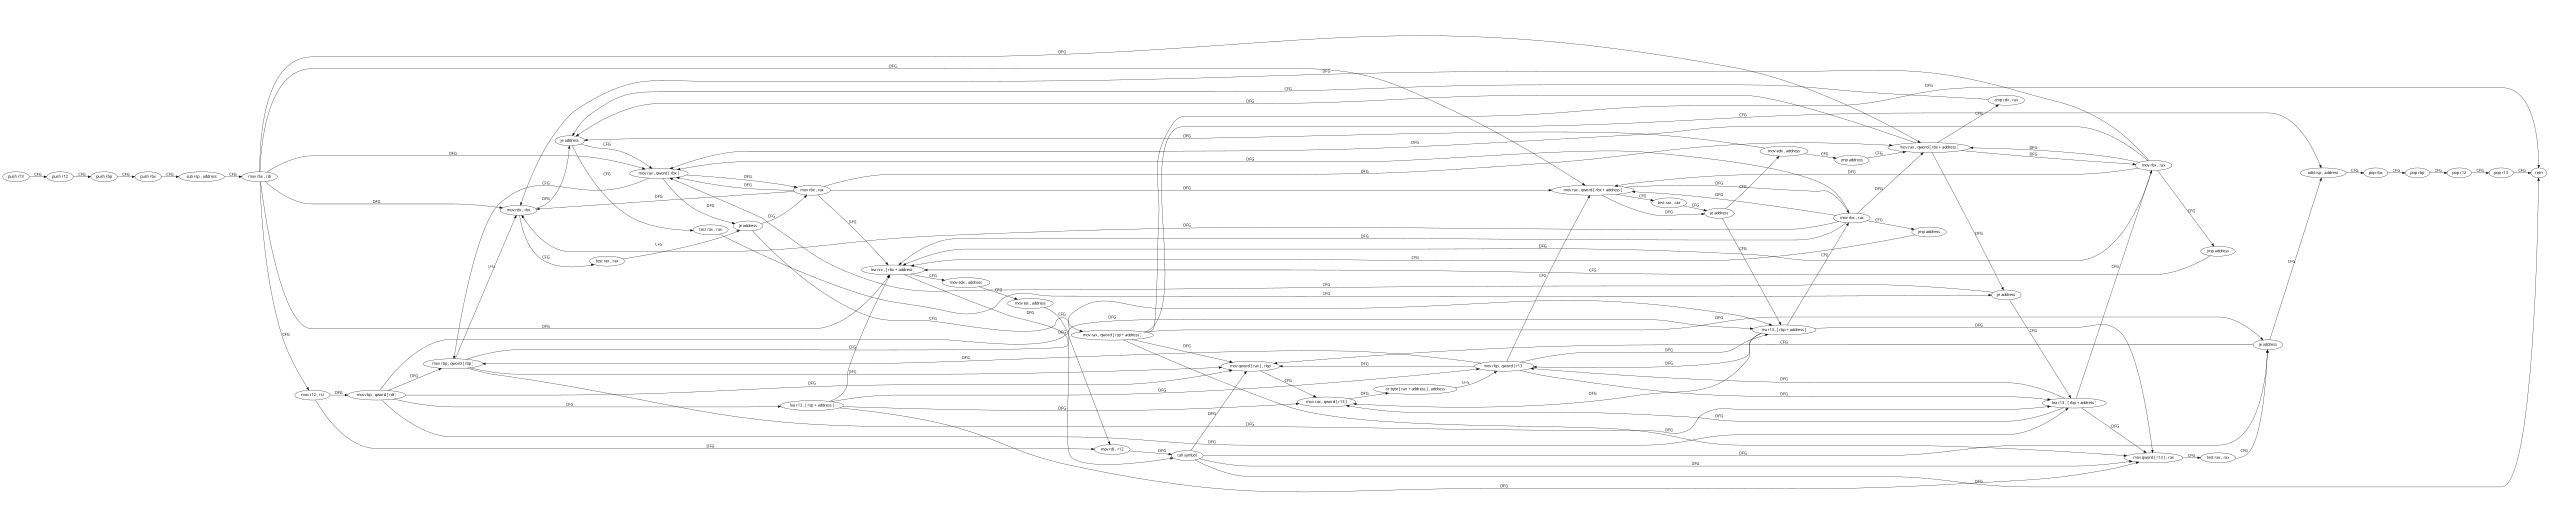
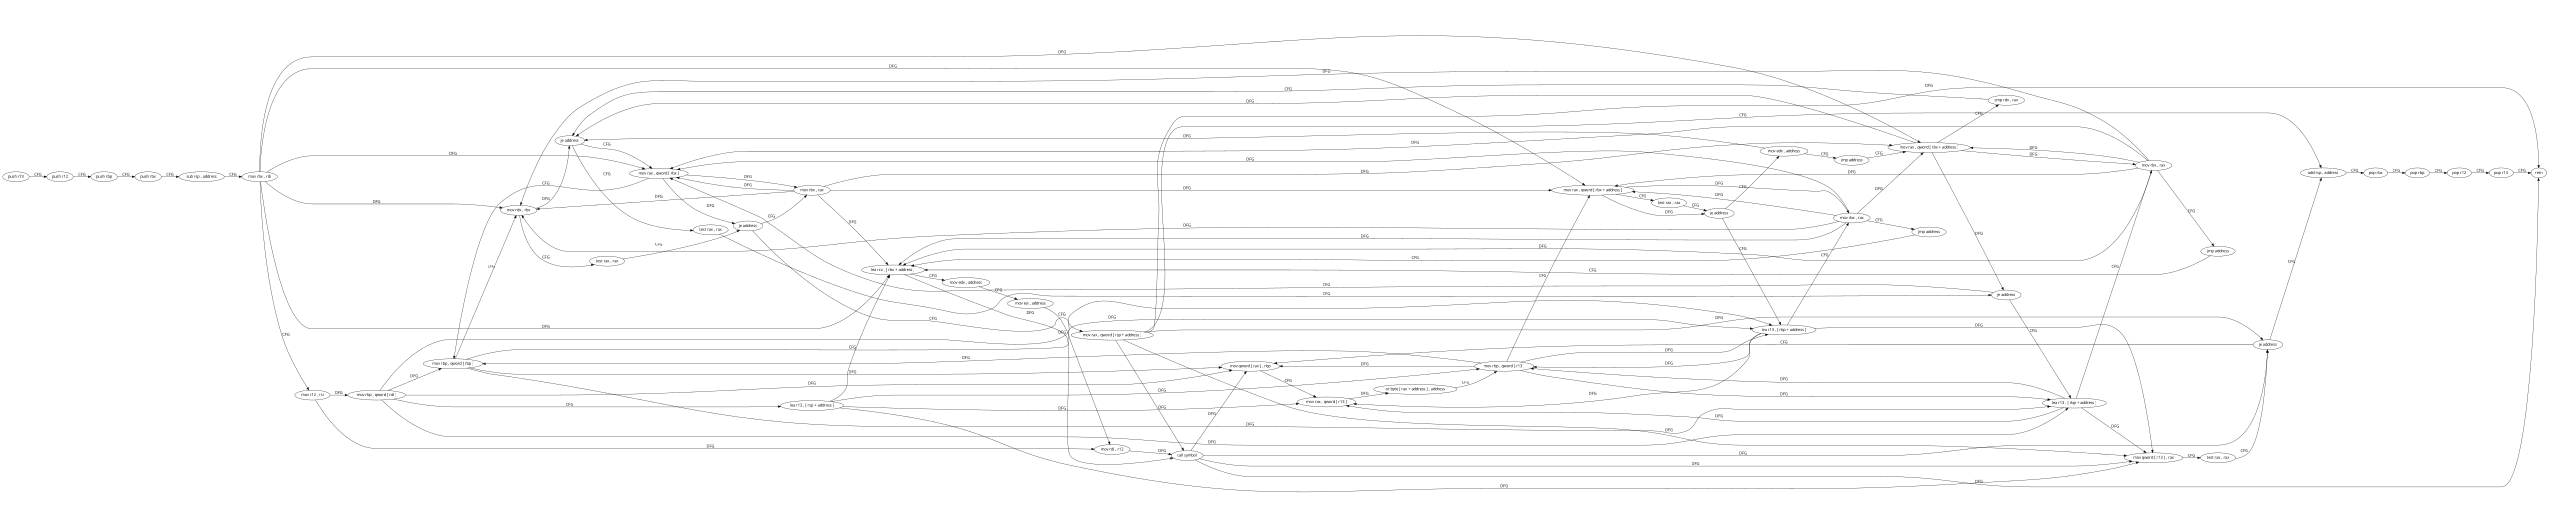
  digraph {
    fontname="Open Sans"
    rankdir=LR
    node [fontname="Open Sans"]
    edge [fontname="Open Sans"]
    n1 [label="push r73"]
    n2 [label="push r12"]
    n3 [label="push rbp"]
    n4 [label="push rbx"]
    n5 [label="sub rsp , address"]
    n6 [label="mov rbx , rdi"]
    n7 [label="mov r12 , rsi"]
    n8 [label="lea rcx , [ rbx + address ]"]
    n9 [label="mov rax , qword [ rbx + address ]"]
    n10 [label="mov rax , qword [ rbx + address ]"]
    n11 [label="mov rax , qword [ rbx ]"]
    n12 [label="mov rdx , rbx"]
    n13 [label="mov rbp , qword [ rdi ]"]
    n14 [label="mov rdi , r12"]
    n15 [label="mov edx , address"]
    n16 [label="call symbol"]
    n17 [label="test rax , rax"]
    n18 [label="je address"]
    n19 [label="mov rbx , rax"]
    n20 [label="je address"]
    n21 [label="cmp rdx , rax"]
    n22 [label="je address"]
    n23 [label="mov rbx , rax"]
    n24 [label="mov rbp , qword [ rbp ]"]
    n25 [label="je address"]
    n26 [label="mov rbx , rax"]
    n27 [label="test rax , rax"]
    n28 [label="lea r13 , [ rsp + address ]"]
    n29 [label="mov qword [ rax ] , rbp"]
    n30 [label="lea r13 , [ rbp + address ]"]
    n31 [label="lea r13 , [ rbp + address ]"]
    n32 [label="mov rax , qword [ r13 ]"]
    n33 [label="mov rbp , qword [ r13 ]"]
    n34 [label="mov qword [ r13 ] , rax"]
    n35 [label="or byte [ rax + address ] , address"]
    n36 [label="test rax , rax"]
    n37 [label="mov esi , address"]
    n38 [label=retn]
    n39 [label="je address"]
    n40 [label="add rsp , address"]
    n41 [label="pop rbx"]
    n42 [label="pop rbp"]
    n43 [label="pop r12"]
    n44 [label="pop r13"]
    n45 [label="mov edx , address"]
    n46 [label="jmp address"]
    n47 [label="jmp address"]
    n48 [label="test rax , rax"]
    n49 [label="jmp address"]
    n50 [label="mov rax , qword [ rsp + address ]"]
    n1 -> n2 [label=CFG]
    n2 -> n3 [label=CFG]
    n3 -> n4 [label=CFG]
    n4 -> n5 [label=CFG]
    n5 -> n6 [label=CFG]
    n6 -> n7 [label=CFG]
    n6 -> n8 [label=DFG]
    n6 -> n9 [label=DFG]
    n6 -> n10 [label=DFG]
    n6 -> n11 [label=DFG]
    n6 -> n12 [label=DFG]
    n7 -> n13 [label=DFG]
    n7 -> n14 [label=DFG]
    n8 -> n15 [label=CFG]
    n8 -> n16 [label=DFG]
    n9 -> n17 [label=CFG]
    n9 -> n18 [label=DFG]
    n9 -> n19 [label=DFG]
    n10 -> n20 [label=DFG]
    n10 -> n21 [label=CFG]
    n10 -> n22 [label=DFG]
    n10 -> n23 [label=DFG]
    n11 -> n24 [label=CFG]
    n11 -> n25 [label=DFG]
    n11 -> n26 [label=DFG]
    n12 -> n20 [label=DFG]
    n12 -> n27 [label=CFG]
    n13 -> n24 [label=DFG]
    n13 -> n28 [label=CFG]
    n13 -> n29 [label=DFG]
    n13 -> n30 [label=DFG]
    n13 -> n31 [label=DFG]
    n14 -> n16 [label=DFG]
    n15 -> n37 [label=CFG]
    n16 -> n29 [label=DFG]
    n16 -> n34 [label=DFG]
    n16 -> n38 [label=DFG]
    n16 -> n39 [label=DFG]
    n17 -> n18 [label=CFG]
    n18 -> n30 [label=CFG]
    n18 -> n45 [label=CFG]
    n19 -> n8 [label=DFG]
    n19 -> n9 [label=DFG]
    n19 -> n10 [label=DFG]
    n19 -> n11 [label=DFG]
    n19 -> n12 [label=DFG]
    n19 -> n46 [label=CFG]
    n20 -> n11 [label=CFG]
    n20 -> n48 [label=CFG]
    n21 -> n20 [label=CFG]
    n22 -> n11 [label=CFG]
    n22 -> n31 [label=CFG]
    n23 -> n8 [label=DFG]
    n23 -> n9 [label=DFG]
    n23 -> n10 [label=DFG]
    n23 -> n11 [label=DFG]
    n23 -> n12 [label=DFG]
    n23 -> n49 [label=CFG]
    n24 -> n12 [label=CFG]
    n24 -> n29 [label=DFG]
    n24 -> n30 [label=DFG]
    n24 -> n31 [label=DFG]
    n25 -> n26 [label=CFG]
    n25 -> n50 [label=CFG]
    n26 -> n8 [label=DFG]
    n26 -> n9 [label=DFG]
    n26 -> n10 [label=DFG]
    n26 -> n11 [label=DFG]
    n26 -> n12 [label=DFG]
    n27 -> n25 [label=CFG]
    n28 -> n8 [label=CFG]
    n28 -> n32 [label=DFG]
    n28 -> n33 [label=DFG]
    n28 -> n34 [label=DFG]
    n29 -> n32 [label=CFG]
    n30 -> n19 [label=CFG]
    n30 -> n32 [label=DFG]
    n30 -> n33 [label=DFG]
    n30 -> n34 [label=DFG]
    n31 -> n23 [label=CFG]
    n31 -> n32 [label=DFG]
    n31 -> n33 [label=DFG]
    n31 -> n34 [label=DFG]
    n32 -> n35 [label=DFG]
    n33 -> n9 [label=CFG]
    n33 -> n24 [label=DFG]
    n33 -> n29 [label=DFG]
    n33 -> n30 [label=DFG]
    n33 -> n31 [label=DFG]
    n34 -> n36 [label=CFG]
    n35 -> n33 [label=CFG]
    n36 -> n39 [label=CFG]
    n37 -> n14 [label=CFG]
    n39 -> n29 [label=CFG]
    n39 -> n40 [label=CFG]
    n40 -> n41 [label=CFG]
    n41 -> n42 [label=CFG]
    n42 -> n43 [label=CFG]
    n43 -> n44 [label=CFG]
    n44 -> n38 [label=CFG]
    n45 -> n20 [label=DFG]
    n45 -> n47 [label=CFG]
    n46 -> n8 [label=CFG]
    n47 -> n10 [label=CFG]
    n48 -> n22 [label=CFG]
    n49 -> n8 [label=CFG]
-   n50 -> n29 [label=DFG]
+   n50 -> n16 [label=DFG]
    n50 -> n34 [label=DFG]
    n50 -> n38 [label=DFG]
    n50 -> n39 [label=DFG]
    n50 -> n40 [label=CFG]
  }
